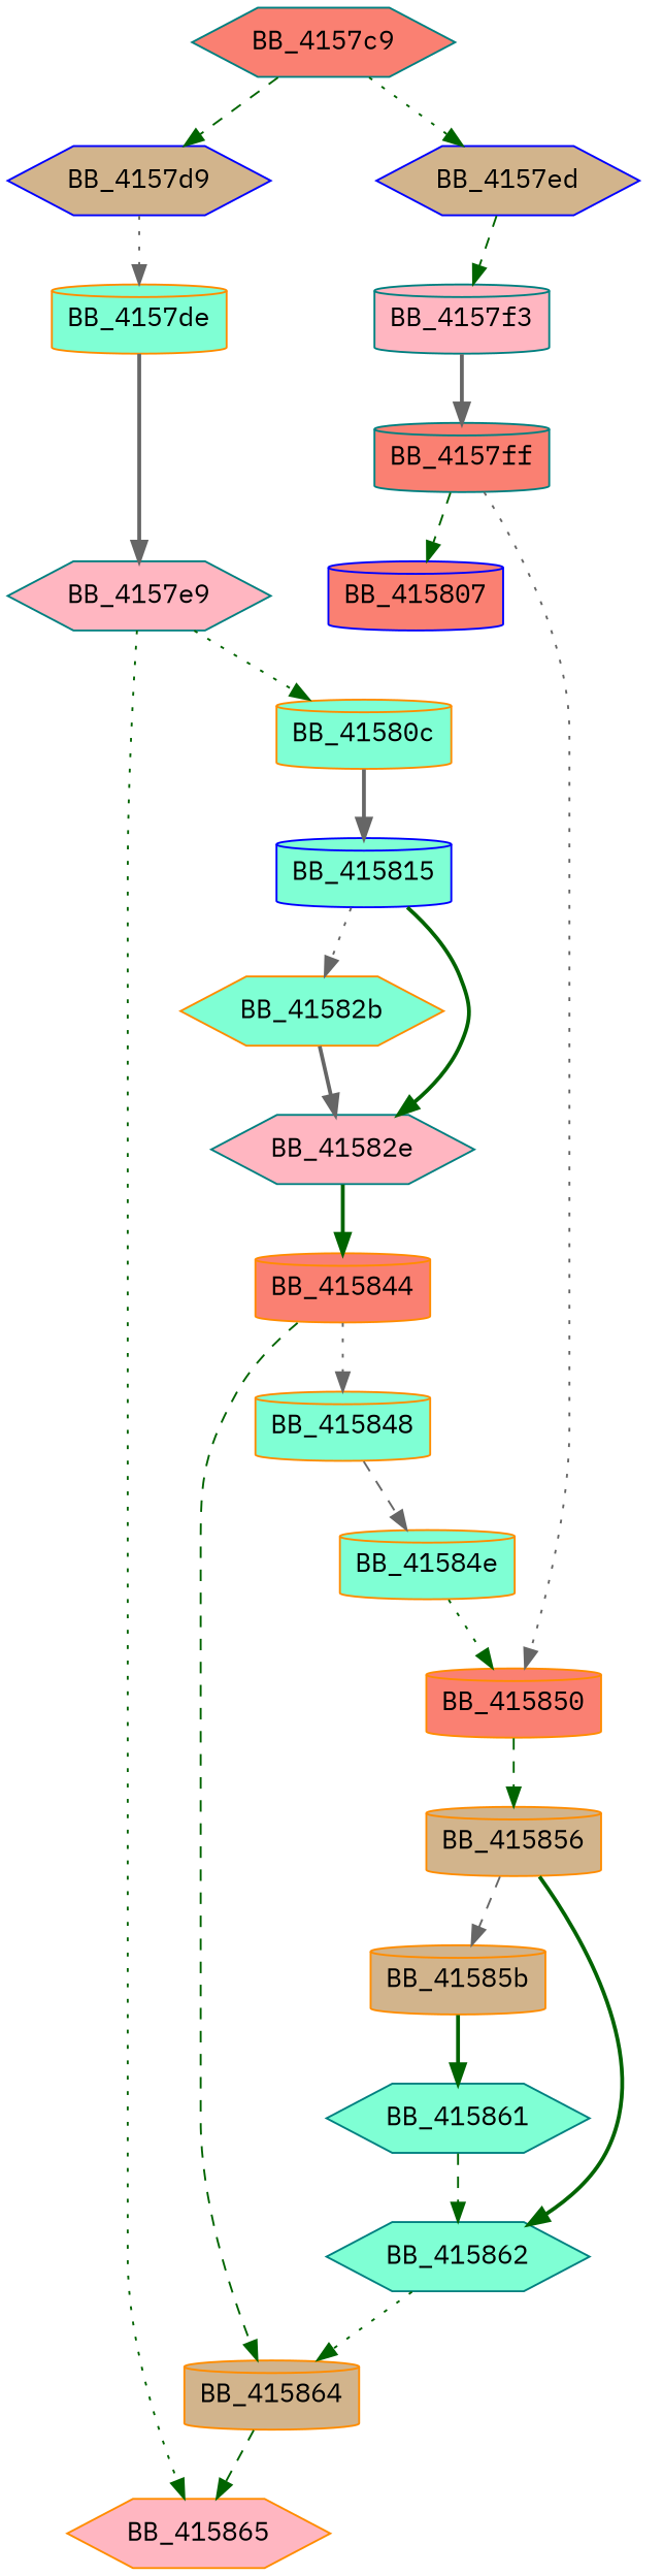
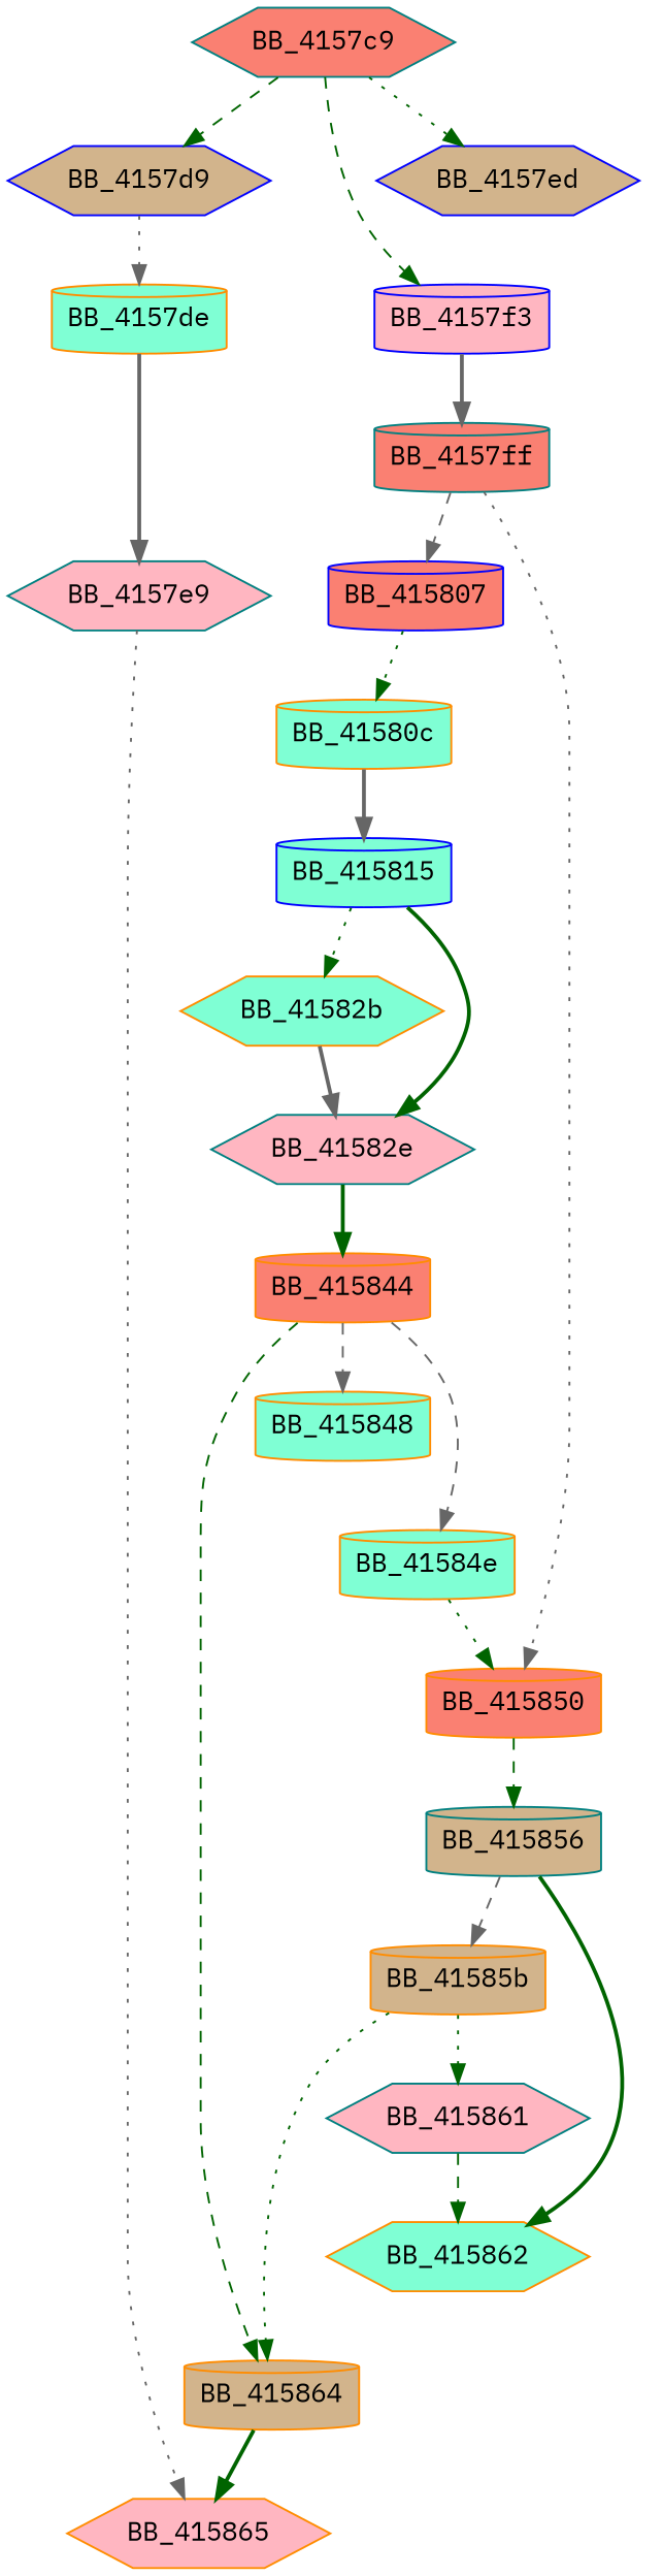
  digraph {
    fontname="IBM Plex Mono"
    node [color=darkorange fillcolor=aquamarine fontname="IBM Plex Mono" shape=cylinder style=filled]
    edge [color=darkgreen fontname="IBM Plex Mono" style=dashed]
    BB_4157c9 [color=teal fillcolor=salmon shape=hexagon]
    BB_4157d9 [color=blue fillcolor=tan shape=hexagon]
    BB_4157ed [color=blue fillcolor=tan shape=hexagon]
    BB_4157de
-   BB_4157f3 [color=teal fillcolor=lightpink]
+   BB_4157f3 [color=blue fillcolor=lightpink]
    BB_4157e9 [color=teal fillcolor=lightpink shape=hexagon]
    BB_4157ff [color=teal fillcolor=salmon]
    BB_415865 [fillcolor=lightpink shape=hexagon]
    BB_415807 [color=blue fillcolor=salmon]
    BB_415850 [fillcolor=salmon]
    BB_41580c
-   BB_415856 [fillcolor=tan]
+   BB_415856 [color=teal fillcolor=tan]
    BB_415815 [color=blue]
    BB_41585b [fillcolor=tan]
-   BB_415862 [color=teal shape=hexagon]
+   BB_415862 [shape=hexagon]
    BB_41582b [shape=hexagon]
    BB_41582e [color=teal fillcolor=lightpink shape=hexagon]
    BB_415844 [fillcolor=salmon]
    BB_415848
    BB_415864 [fillcolor=tan]
    BB_41584e
-   BB_415861 [color=teal shape=hexagon]
+   BB_415861 [color=teal fillcolor=lightpink shape=hexagon]
    BB_4157c9 -> BB_4157d9
    BB_4157c9 -> BB_4157ed [style=dotted]
    BB_4157d9 -> BB_4157de [color=gray40 style=dotted]
-   BB_4157ed -> BB_4157f3
+   BB_4157c9 -> BB_4157f3
    BB_4157de -> BB_4157e9 [color=gray40 style=bold]
    BB_4157f3 -> BB_4157ff [color=gray40 style=bold]
-   BB_4157e9 -> BB_415865 [style=dotted]
-   BB_4157ff -> BB_415807
+   BB_4157e9 -> BB_415865 [color=gray40 style=dotted]
+   BB_4157ff -> BB_415807 [color=gray40]
    BB_4157ff -> BB_415850 [color=gray40 style=dotted]
-   BB_4157e9 -> BB_41580c [style=dotted]
+   BB_415807 -> BB_41580c [style=dotted]
    BB_415850 -> BB_415856
    BB_41580c -> BB_415815 [color=gray40 style=bold]
    BB_415856 -> BB_41585b [color=gray40]
    BB_415856 -> BB_415862 [style=bold]
-   BB_415815 -> BB_41582b [color=gray40 style=dotted]
+   BB_415815 -> BB_41582b [style=dotted]
    BB_415815 -> BB_41582e [style=bold]
-   BB_41585b -> BB_415861 [style=bold]
-   BB_415862 -> BB_415864 [style=dotted]
+   BB_41585b -> BB_415861 [style=dotted]
+   BB_41585b -> BB_415864 [style=dotted]
    BB_41582b -> BB_41582e [color=gray40 style=bold]
    BB_41582e -> BB_415844 [style=bold]
-   BB_415844 -> BB_415848 [color=gray40 style=dotted]
+   BB_415844 -> BB_415848 [color=gray40]
    BB_415844 -> BB_415864
-   BB_415848 -> BB_41584e [color=gray40]
-   BB_415864 -> BB_415865
+   BB_415844 -> BB_41584e [color=gray40]
+   BB_415864 -> BB_415865 [style=bold]
    BB_41584e -> BB_415850 [style=dotted]
    BB_415861 -> BB_415862
  }
